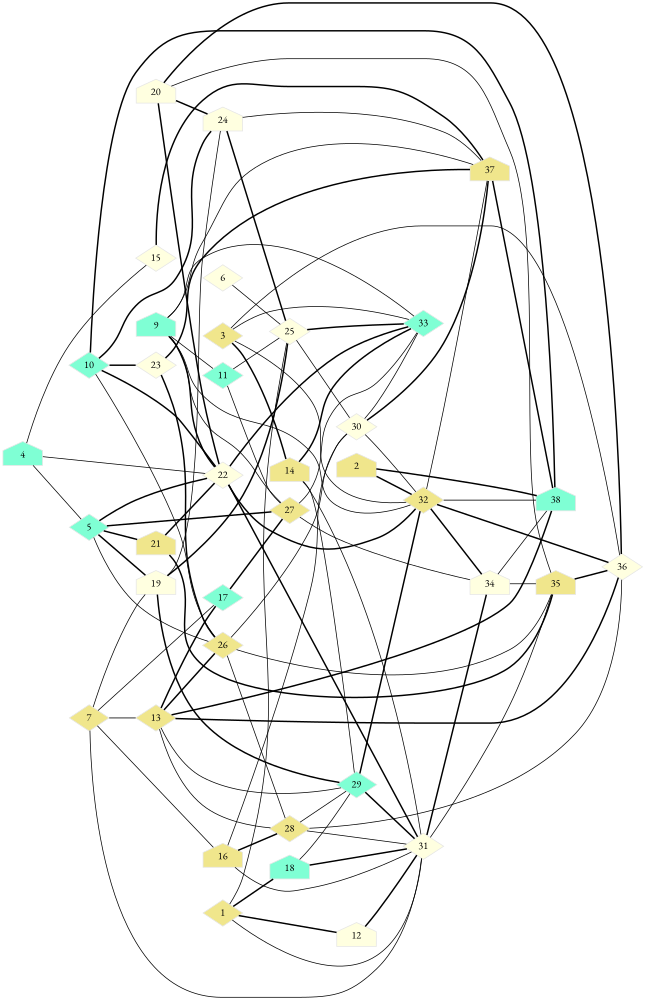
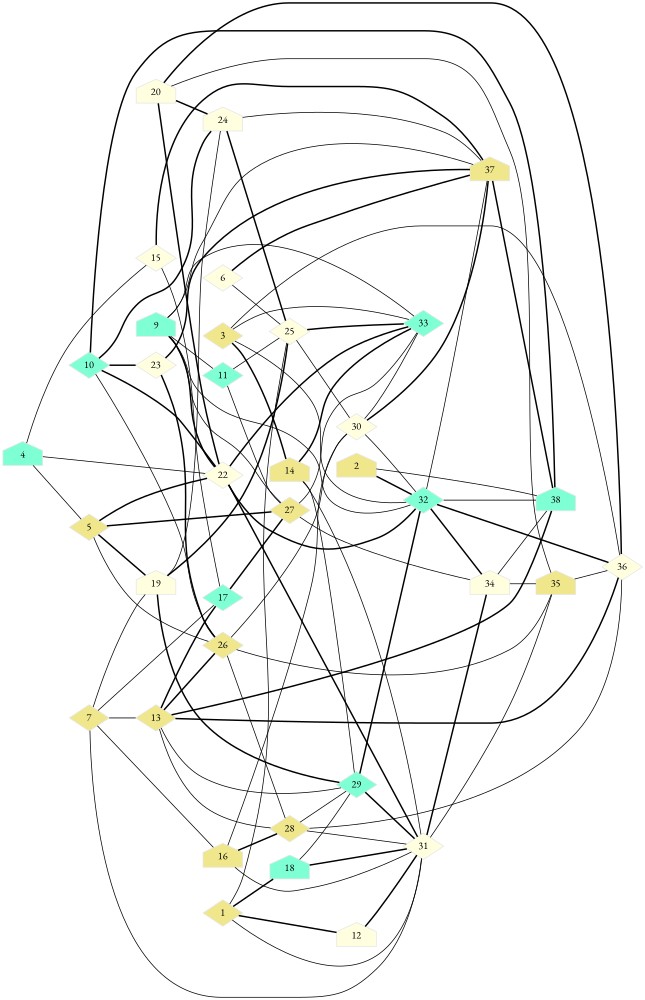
  graph {
    fontname="EB Garamond"
    rankdir=LR
    node [color=gray90 fillcolor=khaki fontname="EB Garamond" shape=diamond style=filled]
    edge [fontname="EB Garamond" style=solid weight=1.0]
    12 [fillcolor=lightyellow shape=house]
    1
    18 [fillcolor=aquamarine shape=house]
    25 [fillcolor=lightyellow]
    31 [fillcolor=lightyellow]
    29 [fillcolor=aquamarine]
    33 [fillcolor=aquamarine]
    30 [fillcolor=lightyellow]
    35 [shape=house]
    34 [fillcolor=lightyellow shape=house]
    2 [shape=house]
-   32
+   32 [fillcolor=aquamarine]
    38 [fillcolor=aquamarine shape=house]
    36 [fillcolor=lightyellow]
    37 [shape=house]
    3
    14 [shape=house]
    4 [fillcolor=aquamarine shape=house]
-   5 [fillcolor=aquamarine]
+   5
    15 [fillcolor=lightyellow]
    22 [fillcolor=lightyellow]
    19 [fillcolor=lightyellow shape=house]
-   21 [shape=house]
    26
    27
    17 [fillcolor=aquamarine]
    24 [fillcolor=lightyellow shape=house]
    28
    6 [fillcolor=lightyellow]
    7
    13
    16 [shape=house]
    9 [fillcolor=aquamarine shape=house]
    11 [fillcolor=aquamarine]
    10 [fillcolor=aquamarine]
    23 [fillcolor=lightyellow]
    20 [fillcolor=lightyellow shape=house]
    12 -- 31 [style=bold]
    1 -- 12 [style=bold]
    1 -- 18 [style=bold]
    1 -- 25
    1 -- 31
    18 -- 31 [style=bold]
    18 -- 29
    25 -- 33 [style=bold weight=2.0]
    25 -- 30
    31 -- 35
    31 -- 34 [style=bold weight=2.0]
    29 -- 31 [style=bold]
    29 -- 32 [style=bold]
    30 -- 33
    30 -- 32 [weight=2.0]
    30 -- 37 [style=bold]
-   35 -- 36 [style=bold weight=2.0]
+   35 -- 36 [weight=2.0]
    34 -- 35
    34 -- 38
    2 -- 32 [style=bold]
-   2 -- 38 [style=bold]
+   2 -- 38
    32 -- 34 [style=bold]
    32 -- 38 [weight=2.0]
    32 -- 36 [style=bold weight=2.0]
    32 -- 37
    37 -- 38 [style=bold]
    3 -- 33
    3 -- 32 [weight=3.0]
    3 -- 36
    3 -- 14 [style=bold]
    14 -- 31
    14 -- 29
    14 -- 33 [style=bold]
    4 -- 5
    4 -- 15
    4 -- 22
    5 -- 22 [style=bold]
    5 -- 19 [style=bold]
-   5 -- 21 [style=bold]
    5 -- 26
    5 -- 27 [style=bold]
    15 -- 37 [style=bold]
+   15 -- 17
    22 -- 31 [style=bold weight=2.0]
    22 -- 33 [style=bold]
    22 -- 32 [style=bold]
    19 -- 25 [style=bold]
    19 -- 29 [style=bold]
    19 -- 24
-   21 -- 35 [style=bold]
-   21 -- 22 [style=bold]
    26 -- 30
    26 -- 35
    26 -- 28
    27 -- 33 [weight=2.0]
    27 -- 34
    17 -- 27 [style=bold]
    24 -- 25 [style=bold]
    24 -- 37
    28 -- 31 [weight=2.0]
    28 -- 29
    28 -- 36
    6 -- 25
+   6 -- 37 [style=bold]
    7 -- 31
    7 -- 19
    7 -- 17
    7 -- 13
    7 -- 16
    13 -- 29
    13 -- 38 [style=bold]
    13 -- 36 [style=bold]
    13 -- 26 [style=bold]
    13 -- 17 [style=bold]
    13 -- 28
    16 -- 31
    16 -- 30
    16 -- 28 [style=bold]
    9 -- 33 [weight=2.0]
    9 -- 32
    9 -- 37
    9 -- 22 [style=bold]
    9 -- 27
    9 -- 11
    11 -- 25
    11 -- 27
    10 -- 38 [style=bold]
    10 -- 22 [style=bold]
    10 -- 26
    10 -- 24 [style=bold]
    10 -- 23 [style=bold]
    23 -- 37 [style=bold weight=2.0]
    23 -- 26 [style=bold]
    20 -- 35
    20 -- 36 [style=bold]
    20 -- 22 [style=bold]
    20 -- 24 [style=bold]
  }
